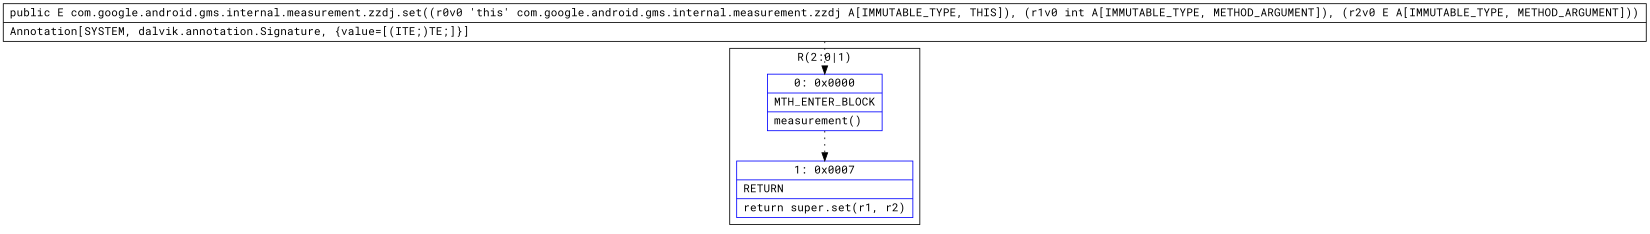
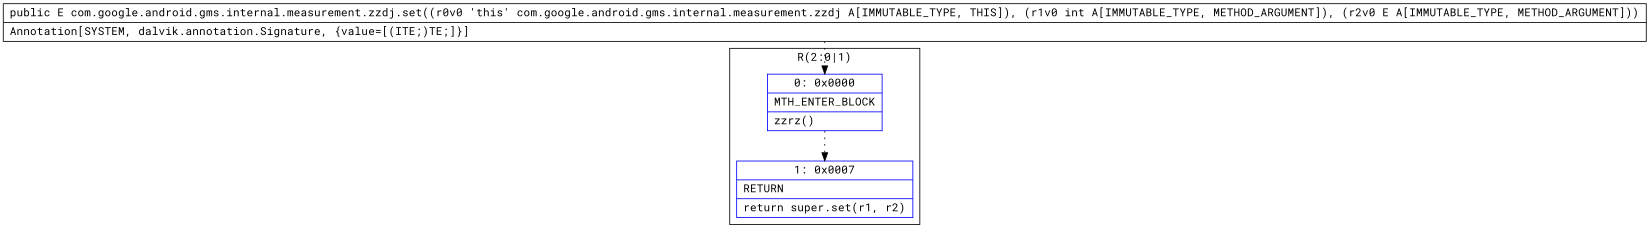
  digraph {
    fontname="Roboto Mono"
    node [color=blue shape=record fontname="Roboto Mono"]
    edge [style=dotted fontname="Roboto Mono"]
-   n1 [label="{0\:\ 0x0000|MTH_ENTER_BLOCK\l|measurement()\l}"]
+   n1 [label="{0\:\ 0x0000|MTH_ENTER_BLOCK\l|zzrz()\l}"]
    n2 [label="{1\:\ 0x0007|RETURN\l|return super.set(r1, r2)\l}"]
    n3 [label="{public E com.google.android.gms.internal.measurement.zzdj.set((r0v0 'this' com.google.android.gms.internal.measurement.zzdj A[IMMUTABLE_TYPE, THIS]), (r1v0 int A[IMMUTABLE_TYPE, METHOD_ARGUMENT]), (r2v0 E A[IMMUTABLE_TYPE, METHOD_ARGUMENT]))  | Annotation[SYSTEM, dalvik.annotation.Signature, \{value=[(ITE;)TE;]\}]\l}" color=""]
    subgraph cluster_1 {
      label="R(2:0|1)"
      n1
      n2
    }
    n1 -> n2
    n3 -> n1
  }
